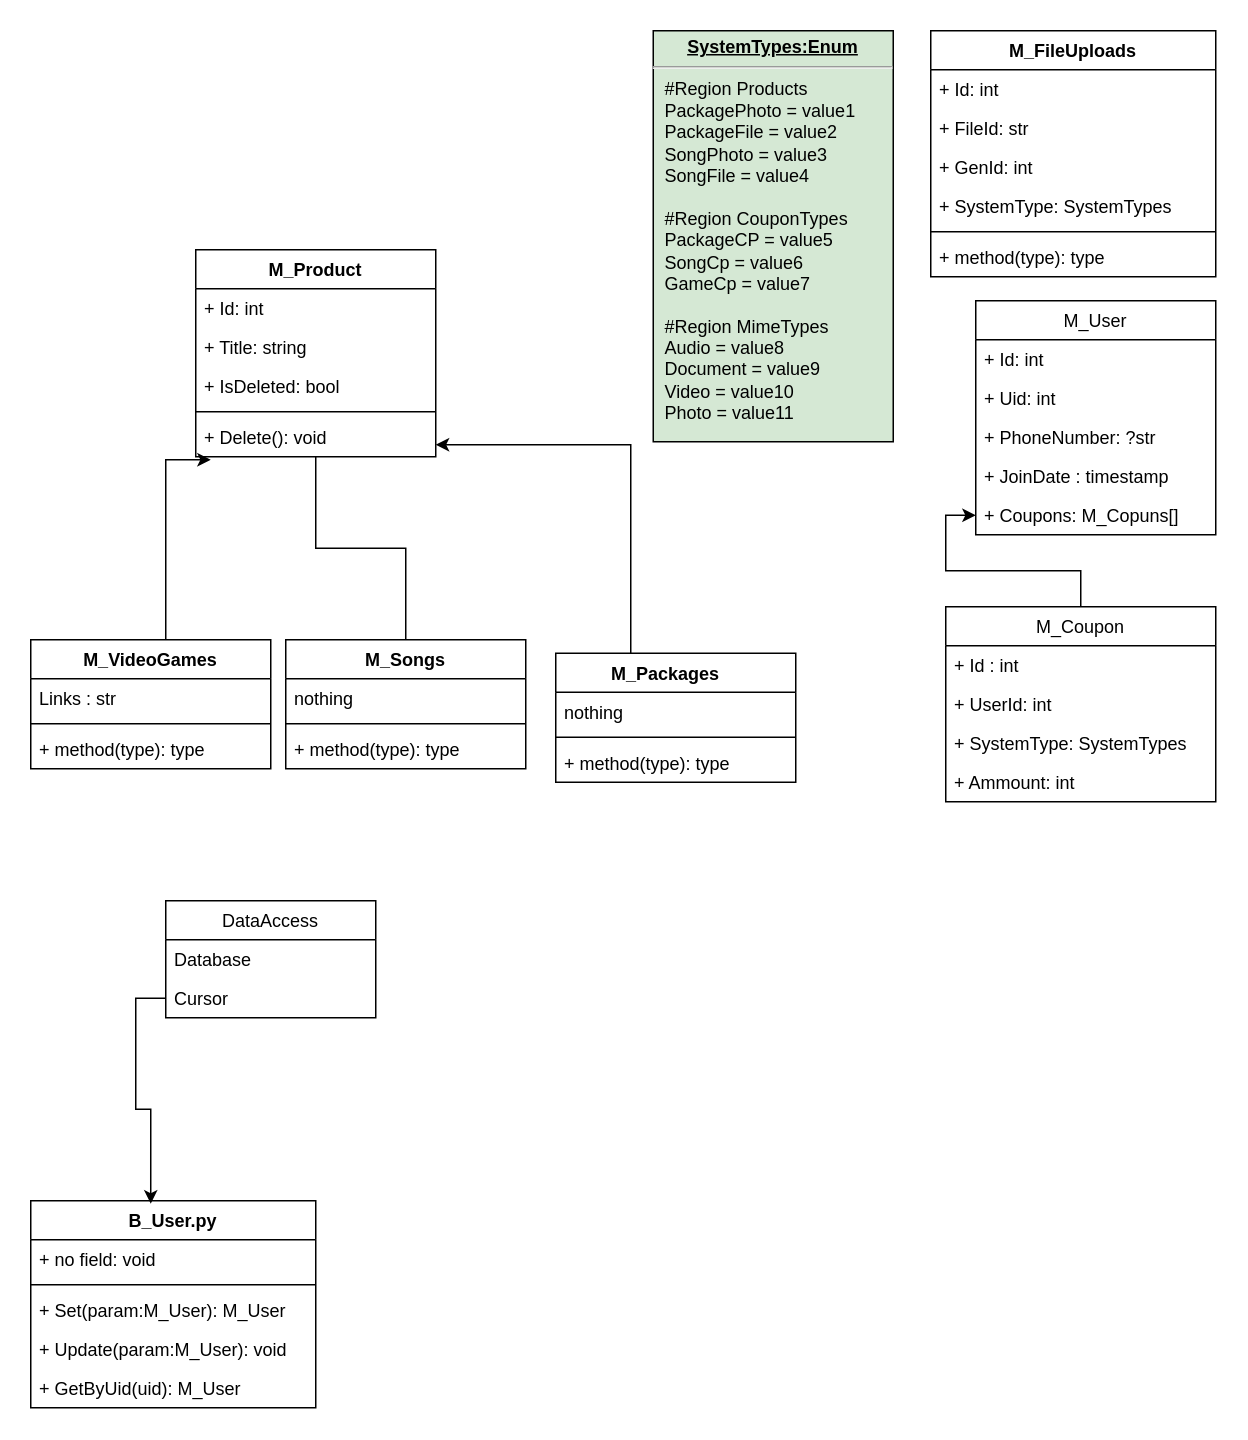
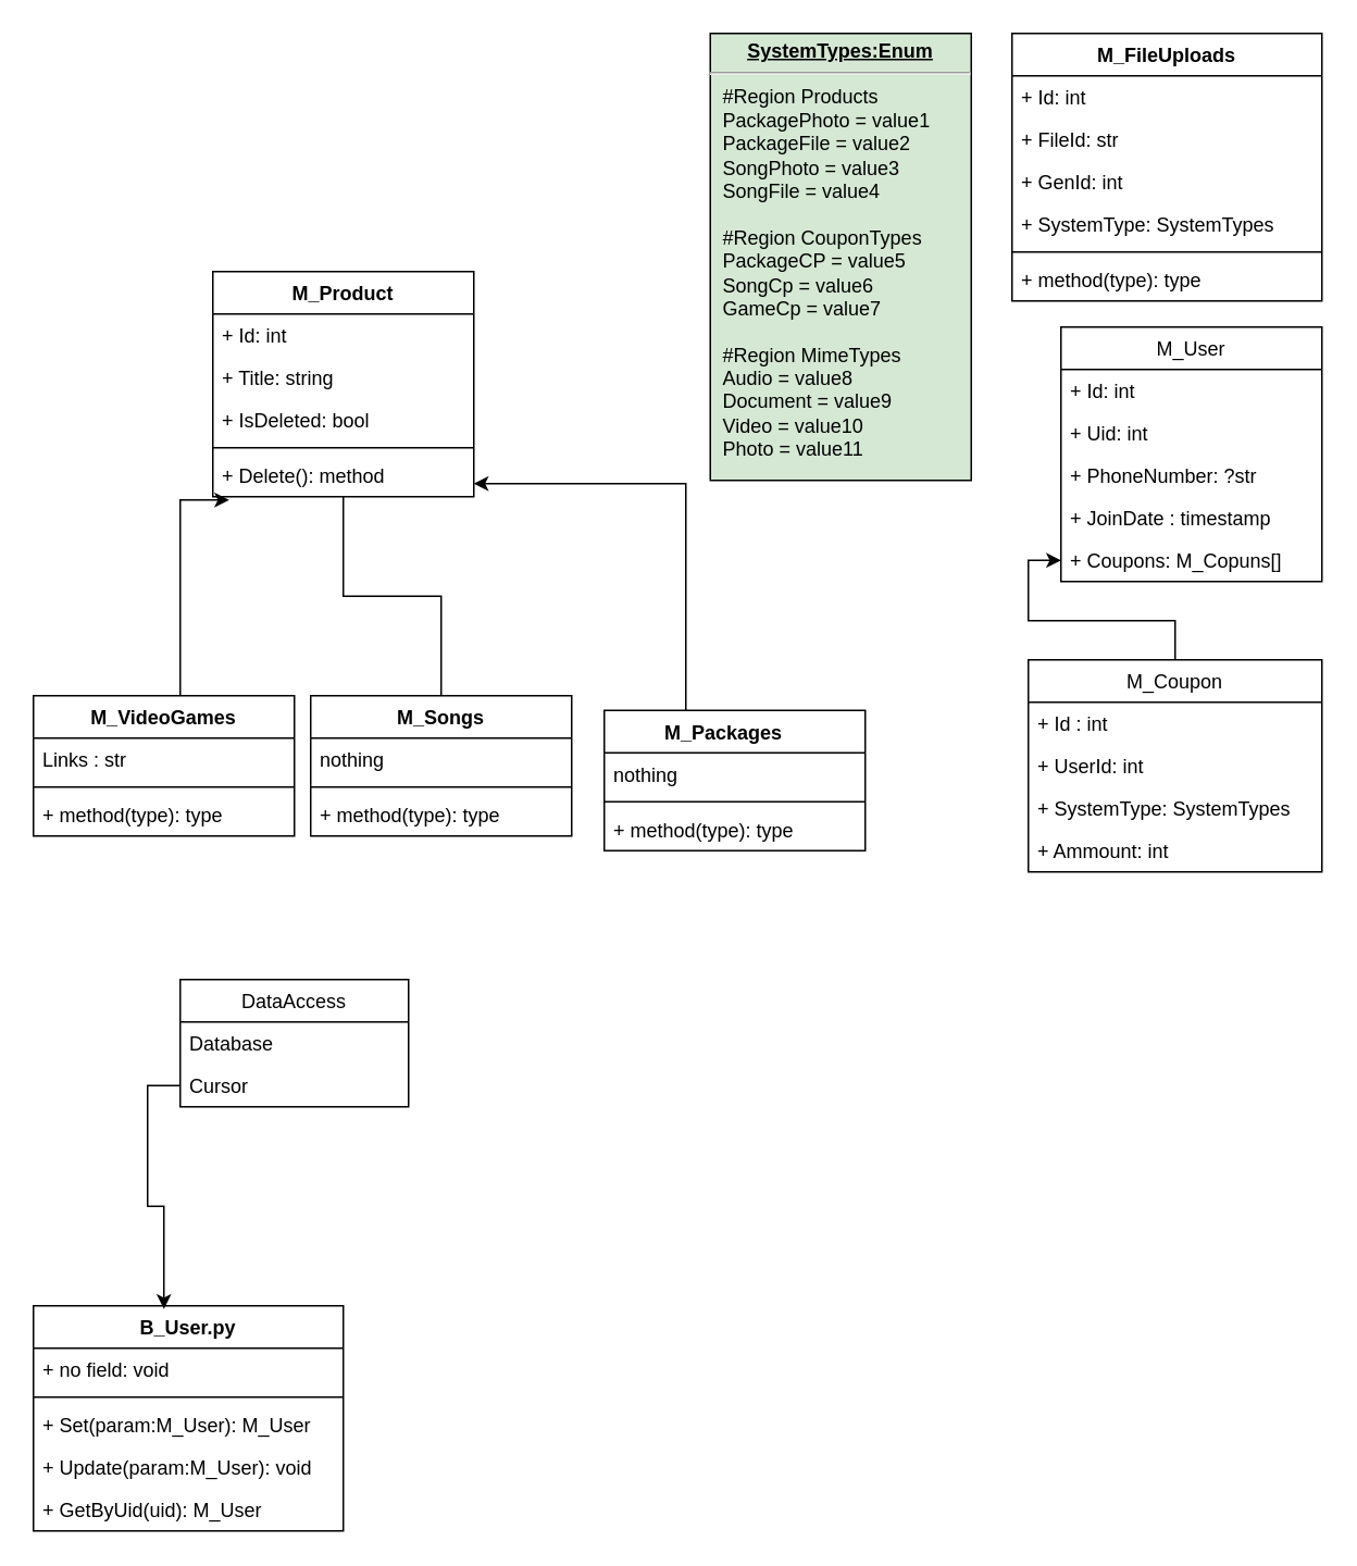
  <mxCell id="0" />
  <mxCell id="1" parent="0" />
  <mxCell id="2" value="M_Product" style="swimlane;fontStyle=1;align=center;verticalAlign=top;childLayout=stackLayout;horizontal=1;startSize=26;horizontalStack=0;resizeParent=1;resizeParentMax=0;resizeLast=0;collapsible=1;marginBottom=0;" parent="1" vertex="1"><mxGeometry x="130" y="166" width="160" height="138" as="geometry" /></mxCell>
  <mxCell id="3" value="+ Id: int" style="text;strokeColor=none;fillColor=none;align=left;verticalAlign=top;spacingLeft=4;spacingRight=4;overflow=hidden;rotatable=0;points=[[0,0.5],[1,0.5]];portConstraint=eastwest;" parent="2" vertex="1"><mxGeometry y="26" width="160" height="26" as="geometry" /></mxCell>
  <mxCell id="4" value="+ Title: string" style="text;strokeColor=none;fillColor=none;align=left;verticalAlign=top;spacingLeft=4;spacingRight=4;overflow=hidden;rotatable=0;points=[[0,0.5],[1,0.5]];portConstraint=eastwest;" parent="2" vertex="1"><mxGeometry y="52" width="160" height="26" as="geometry" /></mxCell>
  <mxCell id="5" value="+ IsDeleted: bool" style="text;strokeColor=none;fillColor=none;align=left;verticalAlign=top;spacingLeft=4;spacingRight=4;overflow=hidden;rotatable=0;points=[[0,0.5],[1,0.5]];portConstraint=eastwest;" parent="2" vertex="1"><mxGeometry y="78" width="160" height="26" as="geometry" /></mxCell>
  <mxCell id="6" value="" style="line;strokeWidth=1;fillColor=none;align=left;verticalAlign=middle;spacingTop=-1;spacingLeft=3;spacingRight=3;rotatable=0;labelPosition=right;points=[];portConstraint=eastwest;" parent="2" vertex="1"><mxGeometry y="104" width="160" height="8" as="geometry" /></mxCell>
- <mxCell id="7" value="+ Delete(): void" style="text;strokeColor=none;fillColor=none;align=left;verticalAlign=top;spacingLeft=4;spacingRight=4;overflow=hidden;rotatable=0;points=[[0,0.5],[1,0.5]];portConstraint=eastwest;" parent="2" vertex="1"><mxGeometry y="112" width="160" height="26" as="geometry" /></mxCell>
+ <mxCell id="7" value="+ Delete(): method" style="text;strokeColor=none;fillColor=none;align=left;verticalAlign=top;spacingLeft=4;spacingRight=4;overflow=hidden;rotatable=0;points=[[0,0.5],[1,0.5]];portConstraint=eastwest;" parent="2" vertex="1"><mxGeometry y="112" width="160" height="26" as="geometry" /></mxCell>
  <mxCell id="8" style="edgeStyle=orthogonalEdgeStyle;rounded=0;orthogonalLoop=1;jettySize=auto;html=1;" parent="1" source="9" target="2" edge="1"><mxGeometry relative="1" as="geometry"><Array as="points"><mxPoint x="420" y="296" /></Array></mxGeometry></mxCell>
  <mxCell id="9" value="M_Packages    " style="swimlane;fontStyle=1;align=center;verticalAlign=top;childLayout=stackLayout;horizontal=1;startSize=26;horizontalStack=0;resizeParent=1;resizeParentMax=0;resizeLast=0;collapsible=1;marginBottom=0;" parent="1" vertex="1"><mxGeometry x="370" y="435" width="160" height="86" as="geometry" /></mxCell>
  <mxCell id="10" value="nothing" style="text;strokeColor=none;fillColor=none;align=left;verticalAlign=top;spacingLeft=4;spacingRight=4;overflow=hidden;rotatable=0;points=[[0,0.5],[1,0.5]];portConstraint=eastwest;" parent="9" vertex="1"><mxGeometry y="26" width="160" height="26" as="geometry" /></mxCell>
  <mxCell id="11" value="" style="line;strokeWidth=1;fillColor=none;align=left;verticalAlign=middle;spacingTop=-1;spacingLeft=3;spacingRight=3;rotatable=0;labelPosition=right;points=[];portConstraint=eastwest;" parent="9" vertex="1"><mxGeometry y="52" width="160" height="8" as="geometry" /></mxCell>
  <mxCell id="12" value="+ method(type): type" style="text;strokeColor=none;fillColor=none;align=left;verticalAlign=top;spacingLeft=4;spacingRight=4;overflow=hidden;rotatable=0;points=[[0,0.5],[1,0.5]];portConstraint=eastwest;" parent="9" vertex="1"><mxGeometry y="60" width="160" height="26" as="geometry" /></mxCell>
  <mxCell id="13" value="M_FileUploads" style="swimlane;fontStyle=1;align=center;verticalAlign=top;childLayout=stackLayout;horizontal=1;startSize=26;horizontalStack=0;resizeParent=1;resizeParentMax=0;resizeLast=0;collapsible=1;marginBottom=0;" parent="1" vertex="1"><mxGeometry x="620" width="190" height="164" as="geometry" y="20" /></mxCell>
  <mxCell id="14" value="+ Id: int" style="text;strokeColor=none;fillColor=none;align=left;verticalAlign=top;spacingLeft=4;spacingRight=4;overflow=hidden;rotatable=0;points=[[0,0.5],[1,0.5]];portConstraint=eastwest;" parent="13" vertex="1"><mxGeometry y="26" width="190" height="26" as="geometry" /></mxCell>
  <mxCell id="15" value="+ FileId: str" style="text;strokeColor=none;fillColor=none;align=left;verticalAlign=top;spacingLeft=4;spacingRight=4;overflow=hidden;rotatable=0;points=[[0,0.5],[1,0.5]];portConstraint=eastwest;" parent="13" vertex="1"><mxGeometry y="52" width="190" height="26" as="geometry" /></mxCell>
  <mxCell id="16" value="+ GenId: int" style="text;strokeColor=none;fillColor=none;align=left;verticalAlign=top;spacingLeft=4;spacingRight=4;overflow=hidden;rotatable=0;points=[[0,0.5],[1,0.5]];portConstraint=eastwest;" parent="13" vertex="1"><mxGeometry y="78" width="190" height="26" as="geometry" /></mxCell>
  <mxCell id="17" value="+ SystemType: SystemTypes" style="text;strokeColor=none;fillColor=none;align=left;verticalAlign=top;spacingLeft=4;spacingRight=4;overflow=hidden;rotatable=0;points=[[0,0.5],[1,0.5]];portConstraint=eastwest;" parent="13" vertex="1"><mxGeometry y="104" width="190" height="26" as="geometry" /></mxCell>
  <mxCell id="18" value="" style="line;strokeWidth=1;fillColor=none;align=left;verticalAlign=middle;spacingTop=-1;spacingLeft=3;spacingRight=3;rotatable=0;labelPosition=right;points=[];portConstraint=eastwest;" parent="13" vertex="1"><mxGeometry y="130" width="190" height="8" as="geometry" /></mxCell>
  <mxCell id="19" value="+ method(type): type" style="text;strokeColor=none;fillColor=none;align=left;verticalAlign=top;spacingLeft=4;spacingRight=4;overflow=hidden;rotatable=0;points=[[0,0.5],[1,0.5]];portConstraint=eastwest;" parent="13" vertex="1"><mxGeometry y="138" width="190" height="26" as="geometry" /></mxCell>
  <mxCell id="20" value="&lt;p style=&quot;margin:0px;margin-top:4px;text-align:center;text-decoration:underline;&quot;&gt;&lt;b&gt;SystemTypes:Enum&lt;/b&gt;&lt;/p&gt;&lt;hr&gt;&lt;p style=&quot;margin:0px;margin-left:8px;&quot;&gt;#Region Products&lt;br&gt;&lt;/p&gt;&lt;p style=&quot;margin:0px;margin-left:8px;&quot;&gt;PackagePhoto = value1&lt;br&gt;PackageFile = value2&lt;br&gt;SongPhoto = value3&lt;/p&gt;&lt;p style=&quot;margin:0px;margin-left:8px;&quot;&gt;SongFile = value4&lt;/p&gt;&lt;p style=&quot;margin:0px;margin-left:8px;&quot;&gt;&lt;br&gt;&lt;/p&gt;&lt;p style=&quot;margin:0px;margin-left:8px;&quot;&gt;#Region CouponTypes&lt;/p&gt;&lt;p style=&quot;margin:0px;margin-left:8px;&quot;&gt;PackageCP = value5&lt;br&gt;SongCp = value6&lt;/p&gt;&lt;p style=&quot;margin:0px;margin-left:8px;&quot;&gt;GameCp = value7&lt;/p&gt;&lt;p style=&quot;margin:0px;margin-left:8px;&quot;&gt;&lt;br&gt;&lt;/p&gt;&lt;p style=&quot;margin:0px;margin-left:8px;&quot;&gt;#Region MimeTypes&lt;/p&gt;&lt;p style=&quot;margin:0px;margin-left:8px;&quot;&gt;Audio = value8&lt;/p&gt;&lt;p style=&quot;margin:0px;margin-left:8px;&quot;&gt;Document = value9&lt;/p&gt;&lt;p style=&quot;margin:0px;margin-left:8px;&quot;&gt;Video = value10&lt;/p&gt;&lt;p style=&quot;margin:0px;margin-left:8px;&quot;&gt;Photo = value11&lt;br&gt;&lt;/p&gt;" style="verticalAlign=top;align=left;overflow=fill;fontSize=12;fontFamily=Helvetica;html=1;fillColor=#d5e8d4;" parent="1" vertex="1"><mxGeometry x="435" width="160" height="274" as="geometry" y="20" /></mxCell>
  <mxCell id="21" style="edgeStyle=orthogonalEdgeStyle;rounded=0;orthogonalLoop=1;jettySize=auto;html=1;entryX=0.5;entryY=1;entryDx=0;entryDy=0;endArrow=none;" parent="1" source="22" target="2" edge="1"><mxGeometry relative="1" as="geometry"><mxPoint x="260" y="306" as="targetPoint" /></mxGeometry></mxCell>
  <mxCell id="22" value="M_Songs" style="swimlane;fontStyle=1;align=center;verticalAlign=top;childLayout=stackLayout;horizontal=1;startSize=26;horizontalStack=0;resizeParent=1;resizeParentMax=0;resizeLast=0;collapsible=1;marginBottom=0;" parent="1" vertex="1"><mxGeometry x="190" y="426" width="160" height="86" as="geometry" /></mxCell>
  <mxCell id="23" value="nothing" style="text;strokeColor=none;fillColor=none;align=left;verticalAlign=top;spacingLeft=4;spacingRight=4;overflow=hidden;rotatable=0;points=[[0,0.5],[1,0.5]];portConstraint=eastwest;" parent="22" vertex="1"><mxGeometry y="26" width="160" height="26" as="geometry" /></mxCell>
  <mxCell id="24" value="" style="line;strokeWidth=1;fillColor=none;align=left;verticalAlign=middle;spacingTop=-1;spacingLeft=3;spacingRight=3;rotatable=0;labelPosition=right;points=[];portConstraint=eastwest;" parent="22" vertex="1"><mxGeometry y="52" width="160" height="8" as="geometry" /></mxCell>
  <mxCell id="25" value="+ method(type): type" style="text;strokeColor=none;fillColor=none;align=left;verticalAlign=top;spacingLeft=4;spacingRight=4;overflow=hidden;rotatable=0;points=[[0,0.5],[1,0.5]];portConstraint=eastwest;" parent="22" vertex="1"><mxGeometry y="60" width="160" height="26" as="geometry" /></mxCell>
  <mxCell id="26" style="edgeStyle=orthogonalEdgeStyle;rounded=0;orthogonalLoop=1;jettySize=auto;html=1;" parent="1" source="27" edge="1"><mxGeometry relative="1" as="geometry"><mxPoint x="140" y="306" as="targetPoint" /><Array as="points"><mxPoint x="110" y="306" /></Array></mxGeometry></mxCell>
  <mxCell id="27" value="M_VideoGames" style="swimlane;fontStyle=1;align=center;verticalAlign=top;childLayout=stackLayout;horizontal=1;startSize=26;horizontalStack=0;resizeParent=1;resizeParentMax=0;resizeLast=0;collapsible=1;marginBottom=0;" parent="1" vertex="1"><mxGeometry x="20" y="426" width="160" height="86" as="geometry" /></mxCell>
  <mxCell id="28" value="Links : str" style="text;strokeColor=none;fillColor=none;align=left;verticalAlign=top;spacingLeft=4;spacingRight=4;overflow=hidden;rotatable=0;points=[[0,0.5],[1,0.5]];portConstraint=eastwest;" parent="27" vertex="1"><mxGeometry y="26" width="160" height="26" as="geometry" /></mxCell>
  <mxCell id="29" value="" style="line;strokeWidth=1;fillColor=none;align=left;verticalAlign=middle;spacingTop=-1;spacingLeft=3;spacingRight=3;rotatable=0;labelPosition=right;points=[];portConstraint=eastwest;" parent="27" vertex="1"><mxGeometry y="52" width="160" height="8" as="geometry" /></mxCell>
  <mxCell id="30" value="+ method(type): type" style="text;strokeColor=none;fillColor=none;align=left;verticalAlign=top;spacingLeft=4;spacingRight=4;overflow=hidden;rotatable=0;points=[[0,0.5],[1,0.5]];portConstraint=eastwest;" parent="27" vertex="1"><mxGeometry y="60" width="160" height="26" as="geometry" /></mxCell>
  <mxCell id="31" value="M_User" style="swimlane;fontStyle=0;childLayout=stackLayout;horizontal=1;startSize=26;fillColor=none;horizontalStack=0;resizeParent=1;resizeParentMax=0;resizeLast=0;collapsible=1;marginBottom=0;" parent="1" vertex="1"><mxGeometry x="650" y="200" width="160" height="156" as="geometry" /></mxCell>
  <mxCell id="32" value="+ Id: int" style="text;strokeColor=none;fillColor=none;align=left;verticalAlign=top;spacingLeft=4;spacingRight=4;overflow=hidden;rotatable=0;points=[[0,0.5],[1,0.5]];portConstraint=eastwest;" parent="31" vertex="1"><mxGeometry y="26" width="160" height="26" as="geometry" /></mxCell>
  <mxCell id="33" value="+ Uid: int" style="text;strokeColor=none;fillColor=none;align=left;verticalAlign=top;spacingLeft=4;spacingRight=4;overflow=hidden;rotatable=0;points=[[0,0.5],[1,0.5]];portConstraint=eastwest;" parent="31" vertex="1"><mxGeometry y="52" width="160" height="26" as="geometry" /></mxCell>
  <mxCell id="34" value="+ PhoneNumber: ?str&#10;" style="text;strokeColor=none;fillColor=none;align=left;verticalAlign=top;spacingLeft=4;spacingRight=4;overflow=hidden;rotatable=0;points=[[0,0.5],[1,0.5]];portConstraint=eastwest;" parent="31" vertex="1"><mxGeometry y="78" width="160" height="26" as="geometry" /></mxCell>
  <mxCell id="35" value="+ JoinDate : timestamp" style="text;strokeColor=none;fillColor=none;align=left;verticalAlign=top;spacingLeft=4;spacingRight=4;overflow=hidden;rotatable=0;points=[[0,0.5],[1,0.5]];portConstraint=eastwest;" parent="31" vertex="1"><mxGeometry y="104" width="160" height="26" as="geometry" /></mxCell>
  <mxCell id="36" value="+ Coupons: M_Copuns[]" style="text;strokeColor=none;fillColor=none;align=left;verticalAlign=top;spacingLeft=4;spacingRight=4;overflow=hidden;rotatable=0;points=[[0,0.5],[1,0.5]];portConstraint=eastwest;" parent="31" vertex="1"><mxGeometry y="130" width="160" height="26" as="geometry" /></mxCell>
  <mxCell id="37" style="edgeStyle=orthogonalEdgeStyle;rounded=0;orthogonalLoop=1;jettySize=auto;html=1;" parent="1" source="38" target="36" edge="1"><mxGeometry relative="1" as="geometry" /></mxCell>
  <mxCell id="38" value="M_Coupon" style="swimlane;fontStyle=0;childLayout=stackLayout;horizontal=1;startSize=26;fillColor=none;horizontalStack=0;resizeParent=1;resizeParentMax=0;resizeLast=0;collapsible=1;marginBottom=0;" parent="1" vertex="1"><mxGeometry x="630" y="404" width="180" height="130" as="geometry" /></mxCell>
  <mxCell id="39" value="+ Id : int" style="text;strokeColor=none;fillColor=none;align=left;verticalAlign=top;spacingLeft=4;spacingRight=4;overflow=hidden;rotatable=0;points=[[0,0.5],[1,0.5]];portConstraint=eastwest;" parent="38" vertex="1"><mxGeometry y="26" width="180" height="26" as="geometry" /></mxCell>
  <mxCell id="40" value="+ UserId: int" style="text;strokeColor=none;fillColor=none;align=left;verticalAlign=top;spacingLeft=4;spacingRight=4;overflow=hidden;rotatable=0;points=[[0,0.5],[1,0.5]];portConstraint=eastwest;" parent="38" vertex="1"><mxGeometry y="52" width="180" height="26" as="geometry" /></mxCell>
  <mxCell id="41" value="+ SystemType: SystemTypes" style="text;strokeColor=none;fillColor=none;align=left;verticalAlign=top;spacingLeft=4;spacingRight=4;overflow=hidden;rotatable=0;points=[[0,0.5],[1,0.5]];portConstraint=eastwest;" parent="38" vertex="1"><mxGeometry y="78" width="180" height="26" as="geometry" /></mxCell>
  <mxCell id="42" value="+ Ammount: int" style="text;strokeColor=none;fillColor=none;align=left;verticalAlign=top;spacingLeft=4;spacingRight=4;overflow=hidden;rotatable=0;points=[[0,0.5],[1,0.5]];portConstraint=eastwest;" parent="38" vertex="1"><mxGeometry y="104" width="180" height="26" as="geometry" /></mxCell>
  <mxCell id="43" value="B_User.py" style="swimlane;fontStyle=1;align=center;verticalAlign=top;childLayout=stackLayout;horizontal=1;startSize=26;horizontalStack=0;resizeParent=1;resizeParentMax=0;resizeLast=0;collapsible=1;marginBottom=0;" parent="1" vertex="1"><mxGeometry x="20" y="800" width="190" height="138" as="geometry" /></mxCell>
  <mxCell id="44" value="+ no field: void" style="text;strokeColor=none;fillColor=none;align=left;verticalAlign=top;spacingLeft=4;spacingRight=4;overflow=hidden;rotatable=0;points=[[0,0.5],[1,0.5]];portConstraint=eastwest;" parent="43" vertex="1"><mxGeometry y="26" width="190" height="26" as="geometry" /></mxCell>
  <mxCell id="45" value="" style="line;strokeWidth=1;fillColor=none;align=left;verticalAlign=middle;spacingTop=-1;spacingLeft=3;spacingRight=3;rotatable=0;labelPosition=right;points=[];portConstraint=eastwest;" parent="43" vertex="1"><mxGeometry y="52" width="190" height="8" as="geometry" /></mxCell>
  <mxCell id="46" value="+ Set(param:M_User): M_User" style="text;strokeColor=none;fillColor=none;align=left;verticalAlign=top;spacingLeft=4;spacingRight=4;overflow=hidden;rotatable=0;points=[[0,0.5],[1,0.5]];portConstraint=eastwest;" parent="43" vertex="1"><mxGeometry y="60" width="190" height="26" as="geometry" /></mxCell>
  <mxCell id="47" value="+ Update(param:M_User): void" style="text;strokeColor=none;fillColor=none;align=left;verticalAlign=top;spacingLeft=4;spacingRight=4;overflow=hidden;rotatable=0;points=[[0,0.5],[1,0.5]];portConstraint=eastwest;" parent="43" vertex="1"><mxGeometry y="86" width="190" height="26" as="geometry" /></mxCell>
  <mxCell id="48" value="+ GetByUid(uid): M_User" style="text;strokeColor=none;fillColor=none;align=left;verticalAlign=top;spacingLeft=4;spacingRight=4;overflow=hidden;rotatable=0;points=[[0,0.5],[1,0.5]];portConstraint=eastwest;" parent="43" vertex="1"><mxGeometry y="112" width="190" height="26" as="geometry" /></mxCell>
  <mxCell id="49" value="DataAccess" style="swimlane;fontStyle=0;childLayout=stackLayout;horizontal=1;startSize=26;fillColor=none;horizontalStack=0;resizeParent=1;resizeParentMax=0;resizeLast=0;collapsible=1;marginBottom=0;" parent="1" vertex="1"><mxGeometry x="110" y="600" width="140" height="78" as="geometry" /></mxCell>
  <mxCell id="50" value="Database" style="text;strokeColor=none;fillColor=none;align=left;verticalAlign=top;spacingLeft=4;spacingRight=4;overflow=hidden;rotatable=0;points=[[0,0.5],[1,0.5]];portConstraint=eastwest;" parent="49" vertex="1"><mxGeometry y="26" width="140" height="26" as="geometry" /></mxCell>
  <mxCell id="51" value="Cursor" style="text;strokeColor=none;fillColor=none;align=left;verticalAlign=top;spacingLeft=4;spacingRight=4;overflow=hidden;rotatable=0;points=[[0,0.5],[1,0.5]];portConstraint=eastwest;" parent="49" vertex="1"><mxGeometry y="52" width="140" height="26" as="geometry" /></mxCell>
  <mxCell id="52" style="edgeStyle=orthogonalEdgeStyle;rounded=0;orthogonalLoop=1;jettySize=auto;html=1;entryX=0.421;entryY=0.014;entryDx=0;entryDy=0;entryPerimeter=0;" parent="1" source="51" target="43" edge="1"><mxGeometry relative="1" as="geometry" /></mxCell>
